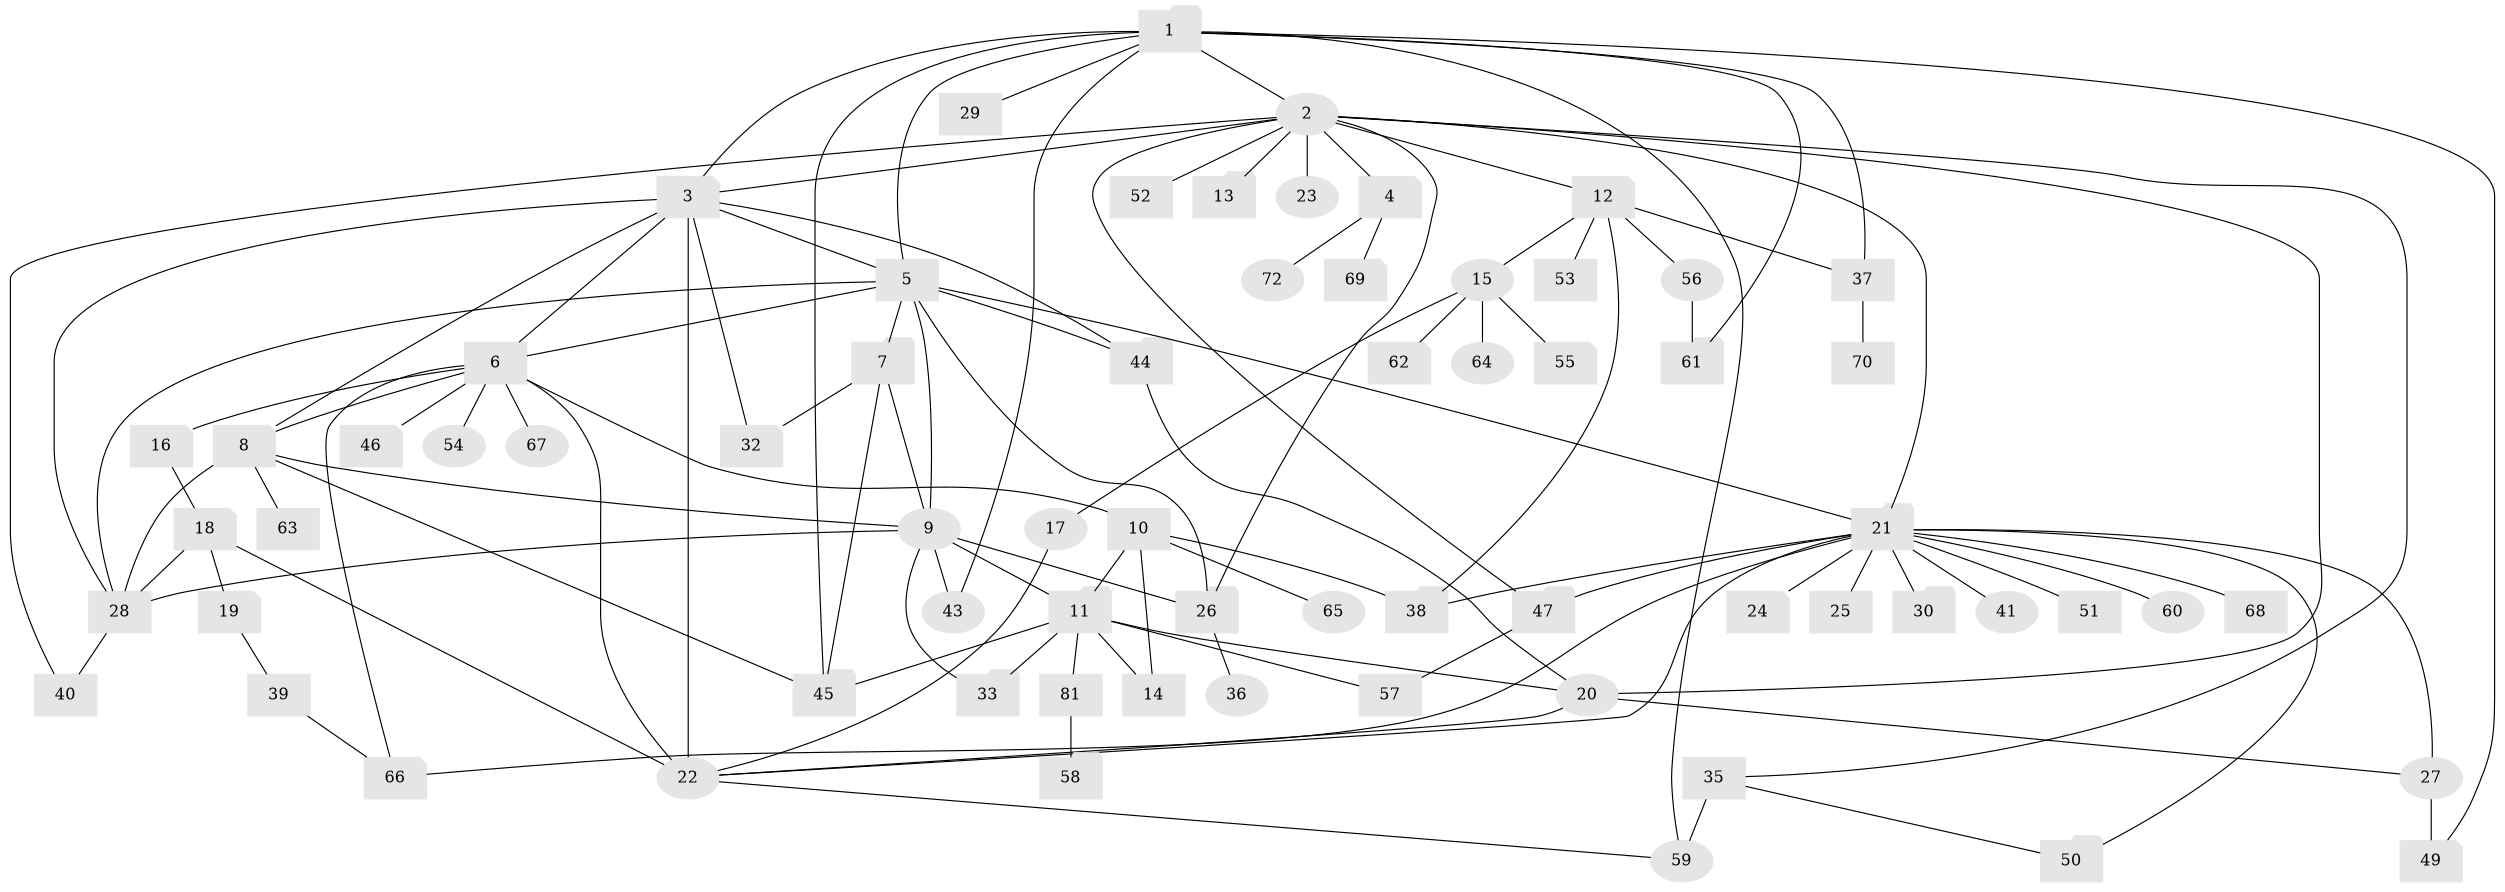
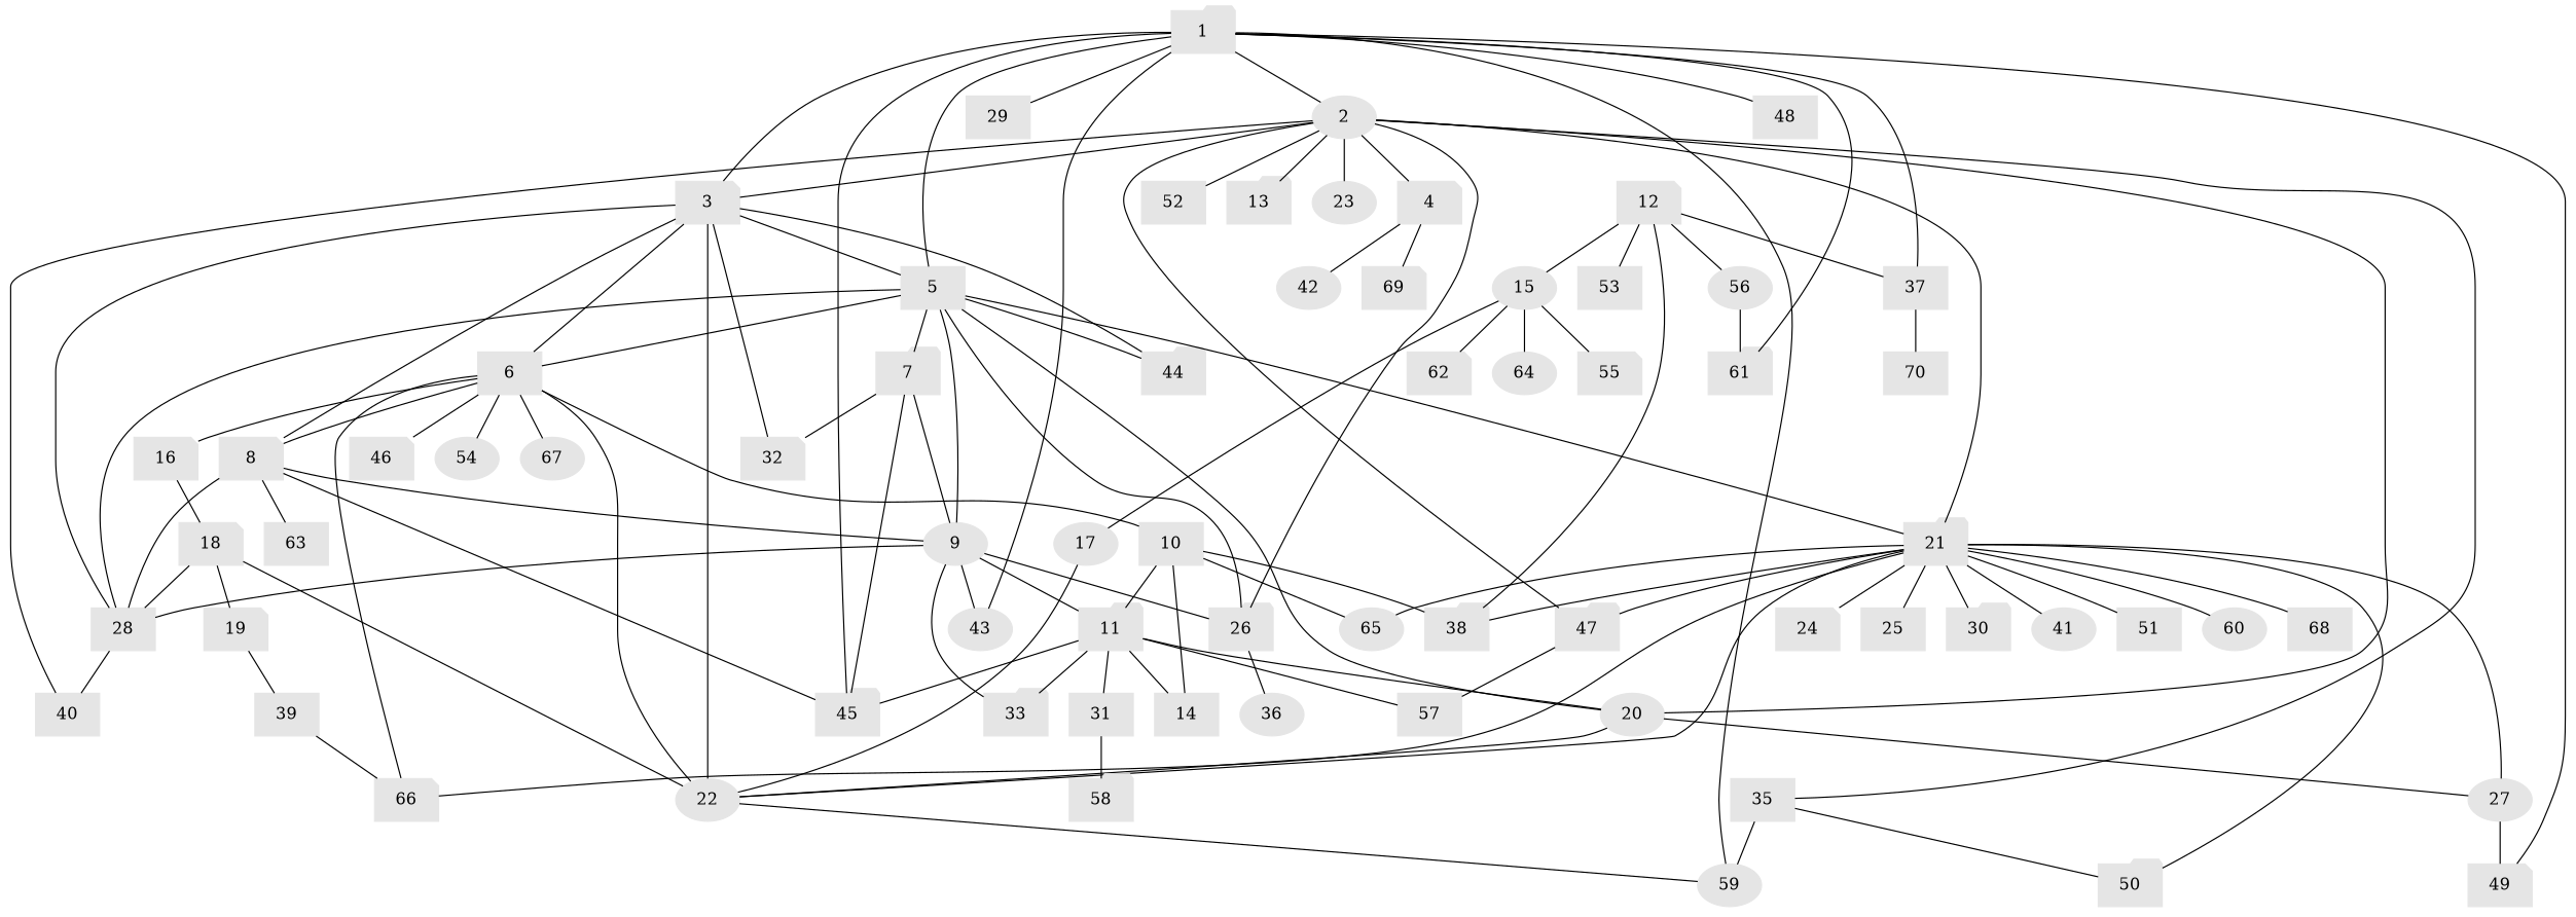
  graph {
    node [color=gray90 shape=box style=filled]
    edge [weight=1.0]
    1 [shape=folder]
    2 [shape=ellipse]
    3 [shape=note]
    5
    29
    37
    43 [shape=ellipse]
    45 [shape=folder]
+   48
    49 [shape=note]
    59 [shape=ellipse]
    61 [shape=folder]
    4 [shape=note]
    12 [shape=note]
    13 [shape=folder]
    20 [shape=ellipse]
    21 [shape=folder]
    23 [shape=ellipse]
    26 [shape=folder]
    35
    40
    47 [shape=folder]
    52
    6
    8 [shape=note]
    22 [shape=ellipse]
    28
    32 [shape=note]
    44 [shape=folder]
    7 [shape=folder]
    9 [shape=ellipse]
    70
-   42 [shape=ellipse label=72]
+   42 [shape=ellipse]
    69 [shape=note]
    38 [shape=folder]
    15 [shape=ellipse]
    53
    56 [shape=ellipse]
    27 [shape=ellipse]
    66 [shape=note]
    65 [shape=ellipse]
    24 [shape=note]
    25
    30 [shape=folder]
    41 [shape=ellipse]
    50 [shape=folder]
    51
    60 [shape=ellipse]
    68
    36 [shape=ellipse]
    57
    10
    16 [shape=note]
    46 [shape=note]
    54 [shape=ellipse]
    67 [shape=ellipse]
    63
    11 [shape=folder]
    33 [shape=folder]
    14
    18 [shape=note]
-   31 [label=81]
+   31
    58 [shape=folder]
    17 [shape=ellipse]
    55 [shape=note]
    62 [shape=note]
    64 [shape=ellipse]
    19 [shape=note]
    39
    1 -- 2
    1 -- 3
    1 -- 5
    1 -- 29
    1 -- 37
    1 -- 43 [weight=3.0]
    1 -- 45
+   1 -- 48 [weight=2.0]
    1 -- 49
    1 -- 59
    1 -- 61
    2 -- 3
    2 -- 4
-   2 -- 12
    2 -- 13
    2 -- 20
    2 -- 21
    2 -- 23
    2 -- 26
    2 -- 35
    2 -- 40
    2 -- 47
    2 -- 52
    3 -- 5
    3 -- 6
    3 -- 8
    3 -- 22 [weight=7.0]
    3 -- 28
    3 -- 32
    3 -- 44
-   44 -- 20
+   5 -- 20
    5 -- 21
    5 -- 26
    5 -- 6
    5 -- 28
    5 -- 44
    5 -- 7 [weight=5.0]
    5 -- 9 [weight=4.0]
    37 -- 70
    4 -- 42
    4 -- 69
    12 -- 37
    12 -- 38
    12 -- 15
    12 -- 53
    12 -- 56
    20 -- 22
    20 -- 27
    21 -- 47
    21 -- 22
    21 -- 38
    21 -- 27
    21 -- 66
+   21 -- 65
    21 -- 24
    21 -- 25
    21 -- 30
    21 -- 41
    21 -- 50
    21 -- 51
    21 -- 60
    21 -- 68
    26 -- 36 [weight=2.0]
    35 -- 59 [weight=3.0]
    35 -- 50
    47 -- 57
    6 -- 8
    6 -- 22
    6 -- 66
    6 -- 10
    6 -- 16
    6 -- 46
    6 -- 54
    6 -- 67
    8 -- 45
    8 -- 28
    8 -- 9
    8 -- 63
    22 -- 59 [weight=2.0]
    28 -- 40
    7 -- 45
    7 -- 32
    7 -- 9
    9 -- 43
    9 -- 26
    9 -- 28
    9 -- 11
    9 -- 33
    15 -- 17
    15 -- 55
    15 -- 62
    15 -- 64
    56 -- 61
    27 -- 49 [weight=5.0]
    10 -- 38
    10 -- 65
    10 -- 11
    10 -- 14
    16 -- 18
    11 -- 45
    11 -- 20
    11 -- 57
    11 -- 33
    11 -- 14
    11 -- 31
    18 -- 22
    18 -- 28
    18 -- 19
    31 -- 58
    17 -- 22
    19 -- 39
    39 -- 66
  }
